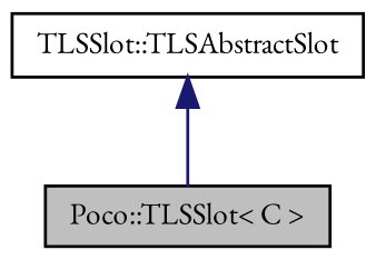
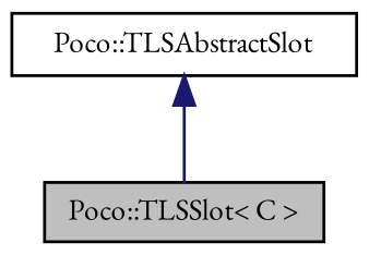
  digraph {
    fontname="EB Garamond"
    node [color=black fontname="EB Garamond" fontsize=10 shape=record style=filled]
    n1 [fillcolor=grey75 fontcolor=black height=0.2 label="Poco::TLSSlot\< C \>" width=0.4]
-   n2 [fillcolor=white height=0.2 label="TLSSlot::TLSAbstractSlot" width=0.4]
+   n2 [fillcolor=white height=0.2 label="Poco::TLSAbstractSlot" width=0.4]
    n2 -> n1 [color=midnightblue dir=back fontname="EB Garamond" fontsize=10 labelfontname=Helvetica labelfontsize=10 style=solid]
  }
